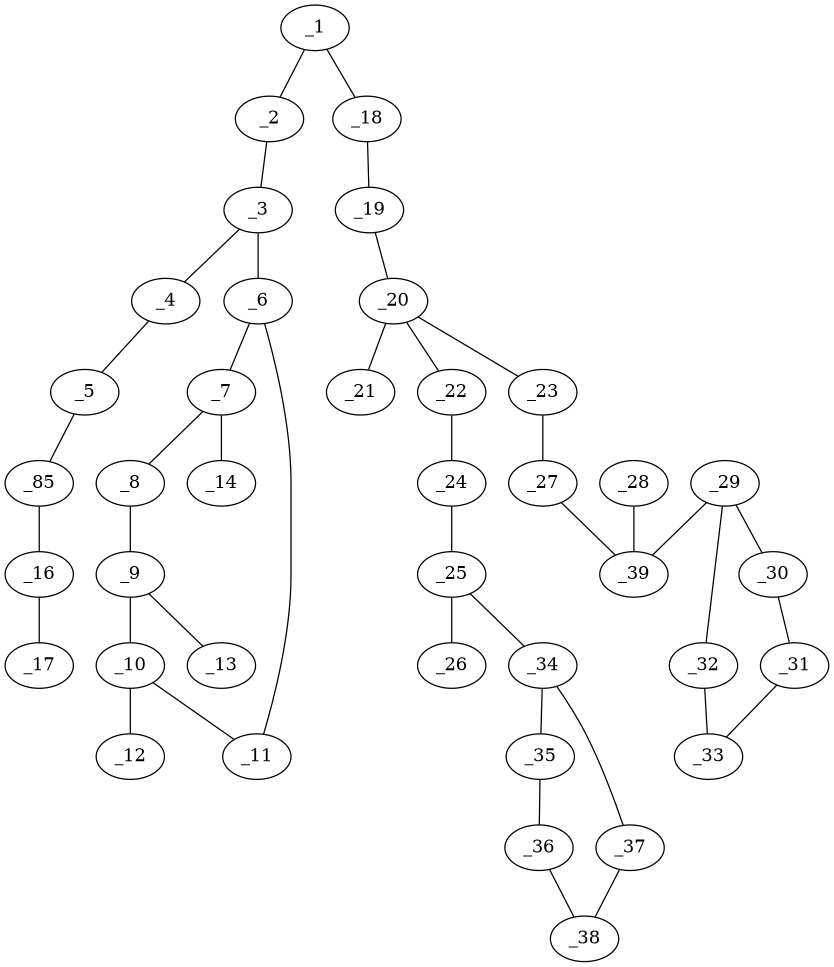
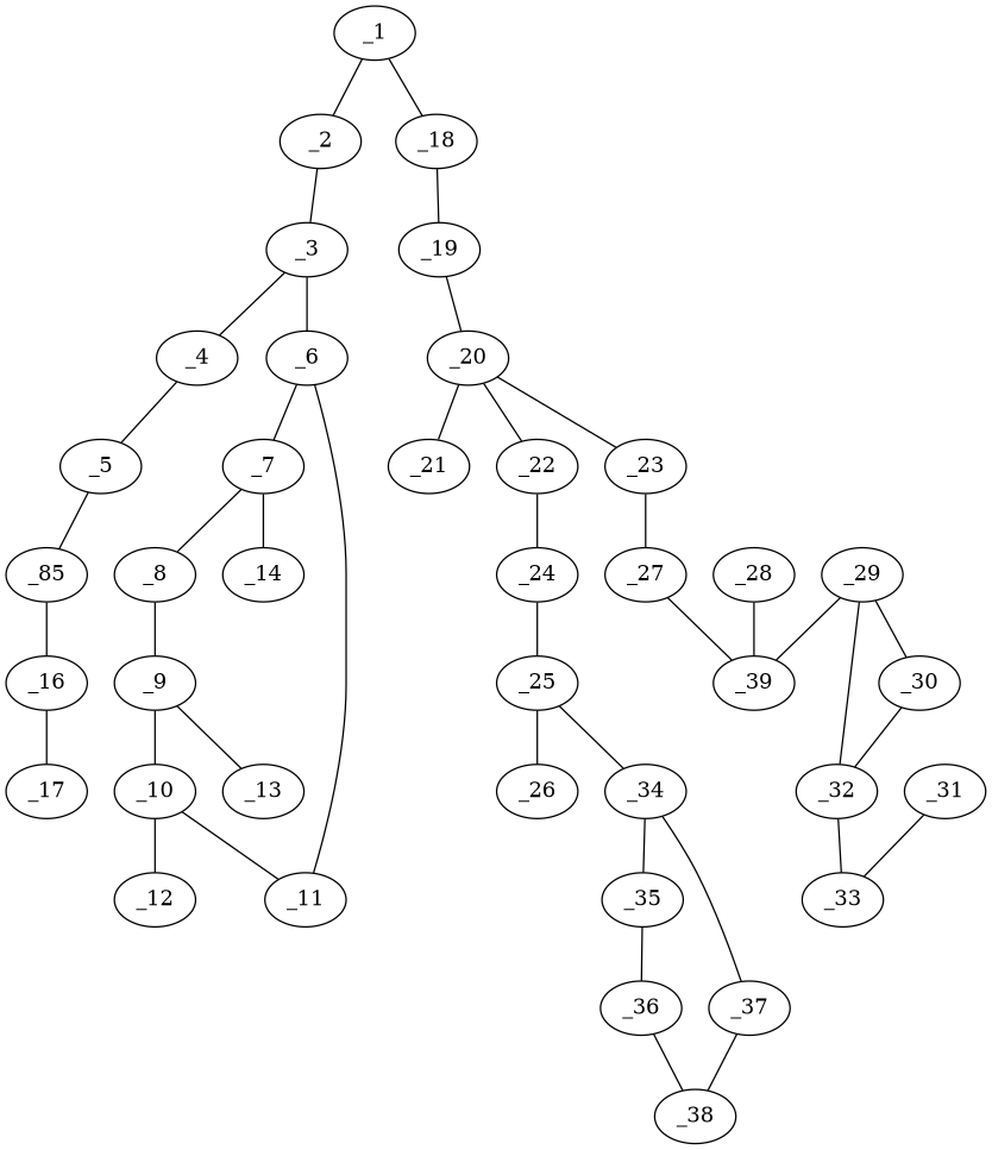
  graph {
    node [charge=0 chem=1 symbol="C  " x=9.4174 y=0.7991]
    edge [valence=1]
    _1 [x=8.9174]
    _2 [chem=2 symbol="O  " x=8.6083 y=-0.1519]
    _18 [x=8.3296 y=1.6082]
    _3 [y=-0.7397]
    _5 [x=9.9174]
    n6 [chem=4 label=_85 symbol="N  " x=10.5052 y=1.6081]
    _19 [chem=2 symbol="O  " x=7.3351 y=1.5036]
    _4 [x=10.2264 y=-0.1519]
    _6 [chem=4 symbol="N  " y=-1.7397]
    _16 [charge=1 chem=4 symbol="N  " x=11.4997 y=1.5036]
    _20 [chem=6 symbol="P  " x=6.7473 y=2.3126]
    _7 [x=8.5513 y=-2.2397]
    _11 [x=10.2834 y=-2.2397]
    _8 [chem=4 symbol="N  " x=8.5513 y=-3.2397]
    _14 [chem=2 symbol="O  " x=7.6853 y=-1.7397]
    _17 [charge=-1 chem=4 symbol="N  " x=12.4942 y=1.3991]
    _9 [y=-3.7397]
    _10 [x=10.2834 y=-3.2397]
    _13 [chem=2 symbol="O  " x=9.4173 y=-4.7397]
    _12 [x=11.1494 y=-3.7397]
    _21 [chem=2 symbol="O  " x=7.5563 y=2.9004]
    _22 [chem=2 symbol="O  " x=6.1595 y=3.1217]
    _23 [chem=2 symbol="O  " x=5.9383 y=1.7249]
    _24 [x=5.165 y=3.0171]
    _27 [x=6.0428 y=0.7303]
    _25 [x=4.5772 y=3.8262]
    _39 [x=5.2338 y=0.1426]
    _26 [chem=2 symbol="O  " x=4.9839 y=4.7397]
    _34 [x=3.5827 y=3.7216]
    _35 [chem=2 symbol="O  " x=3.0827 y=2.8556]
    _37 [x=2.9135 y=4.4648]
    _36 [x=2.1045 y=3.0635]
    _38 [x=2 y=4.0581]
    _28 [chem=2 symbol="O  " x=4.3202 y=0.5493]
    _29 [x=5.3383 y=-0.852]
    _30 [chem=2 symbol="O  " x=6.2043 y=-1.352]
    _32 [x=4.5951 y=-1.5211]
    _31 [x=5.9964 y=-2.3301]
    _33 [x=5.0019 y=-2.4346]
    _1 -- _2
    _1 -- _18
    _2 -- _3
    _18 -- _19
    _3 -- _4
    _3 -- _6
    _5 -- n6
    n6 -- _16 [valence=2]
    _19 -- _20
    _4 -- _5
    _6 -- _7
    _6 -- _11
    _16 -- _17 [valence=2]
    _20 -- _21 [valence=2]
    _20 -- _22
    _20 -- _23
    _7 -- _8
    _7 -- _14 [valence=2]
    _8 -- _9
    _9 -- _10
    _9 -- _13 [valence=2]
    _10 -- _11 [valence=2]
    _10 -- _12
    _22 -- _24
    _23 -- _27
    _24 -- _25
    _27 -- _39
    _25 -- _26 [valence=2]
    _25 -- _34
    _34 -- _35
    _34 -- _37 [valence=2]
    _35 -- _36
    _37 -- _38
    _36 -- _38 [valence=2]
    _28 -- _39 [valence=2]
    _29 -- _39
    _29 -- _30
    _29 -- _32 [valence=2]
-   _30 -- _31
+   _30 -- _32
    _32 -- _33
    _31 -- _33 [valence=2]
  }
